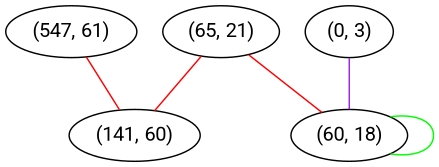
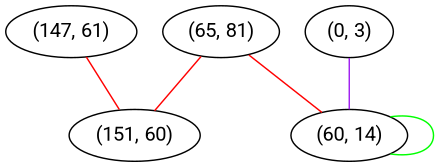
  graph {
    fontname=Roboto
    node [fontname=Roboto]
    edge [color=red fontname=Roboto weight=1]
-   "(65, 21)"
-   "(141, 60)"
-   "(60, 14)" [label="(60, 18)"]
+   "(65, 21)" [label="(65, 81)"]
+   "(141, 60)" [label="(151, 60)"]
+   "(60, 14)"
    n4 [label="(0, 3)"]
-   "(147, 61)" [label="(547, 61)"]
+   "(147, 61)"
    "(65, 21)" -- "(141, 60)"
    "(65, 21)" -- "(60, 14)"
    "(60, 14)" -- "(60, 14)" [color=green weight=2]
    n4 -- "(60, 14)" [color=purple weight=4]
    "(147, 61)" -- "(141, 60)"
  }
